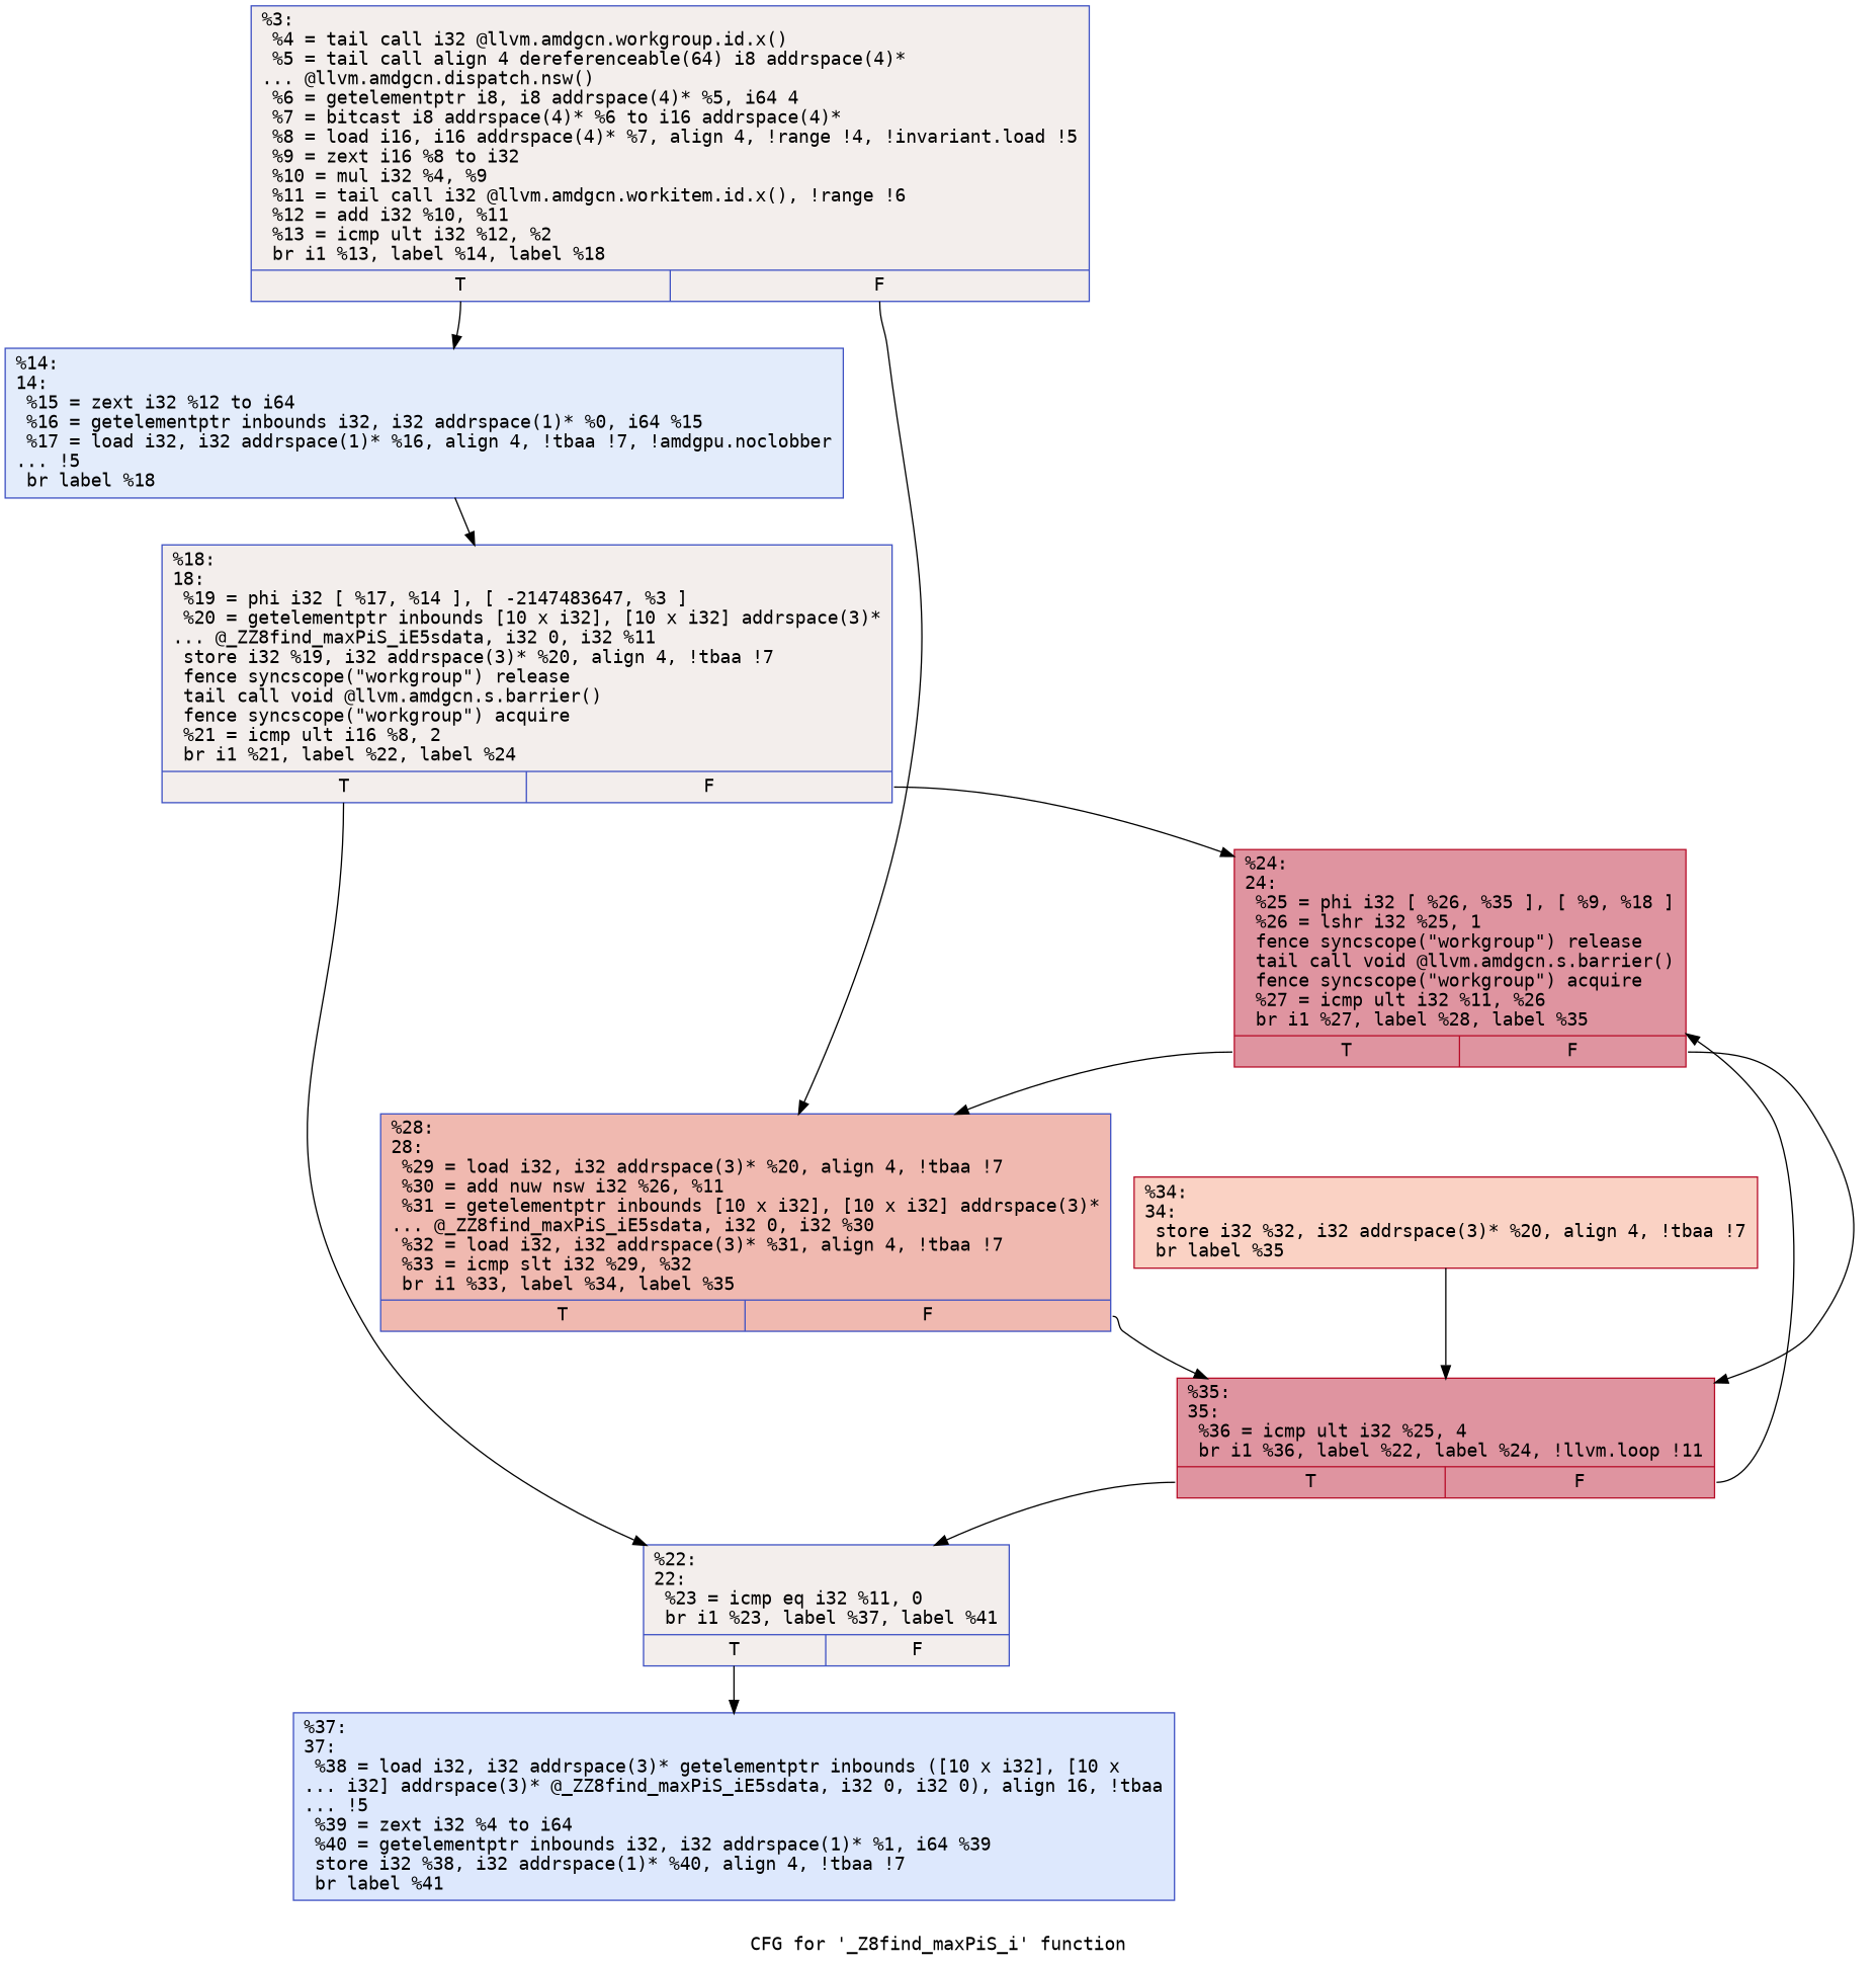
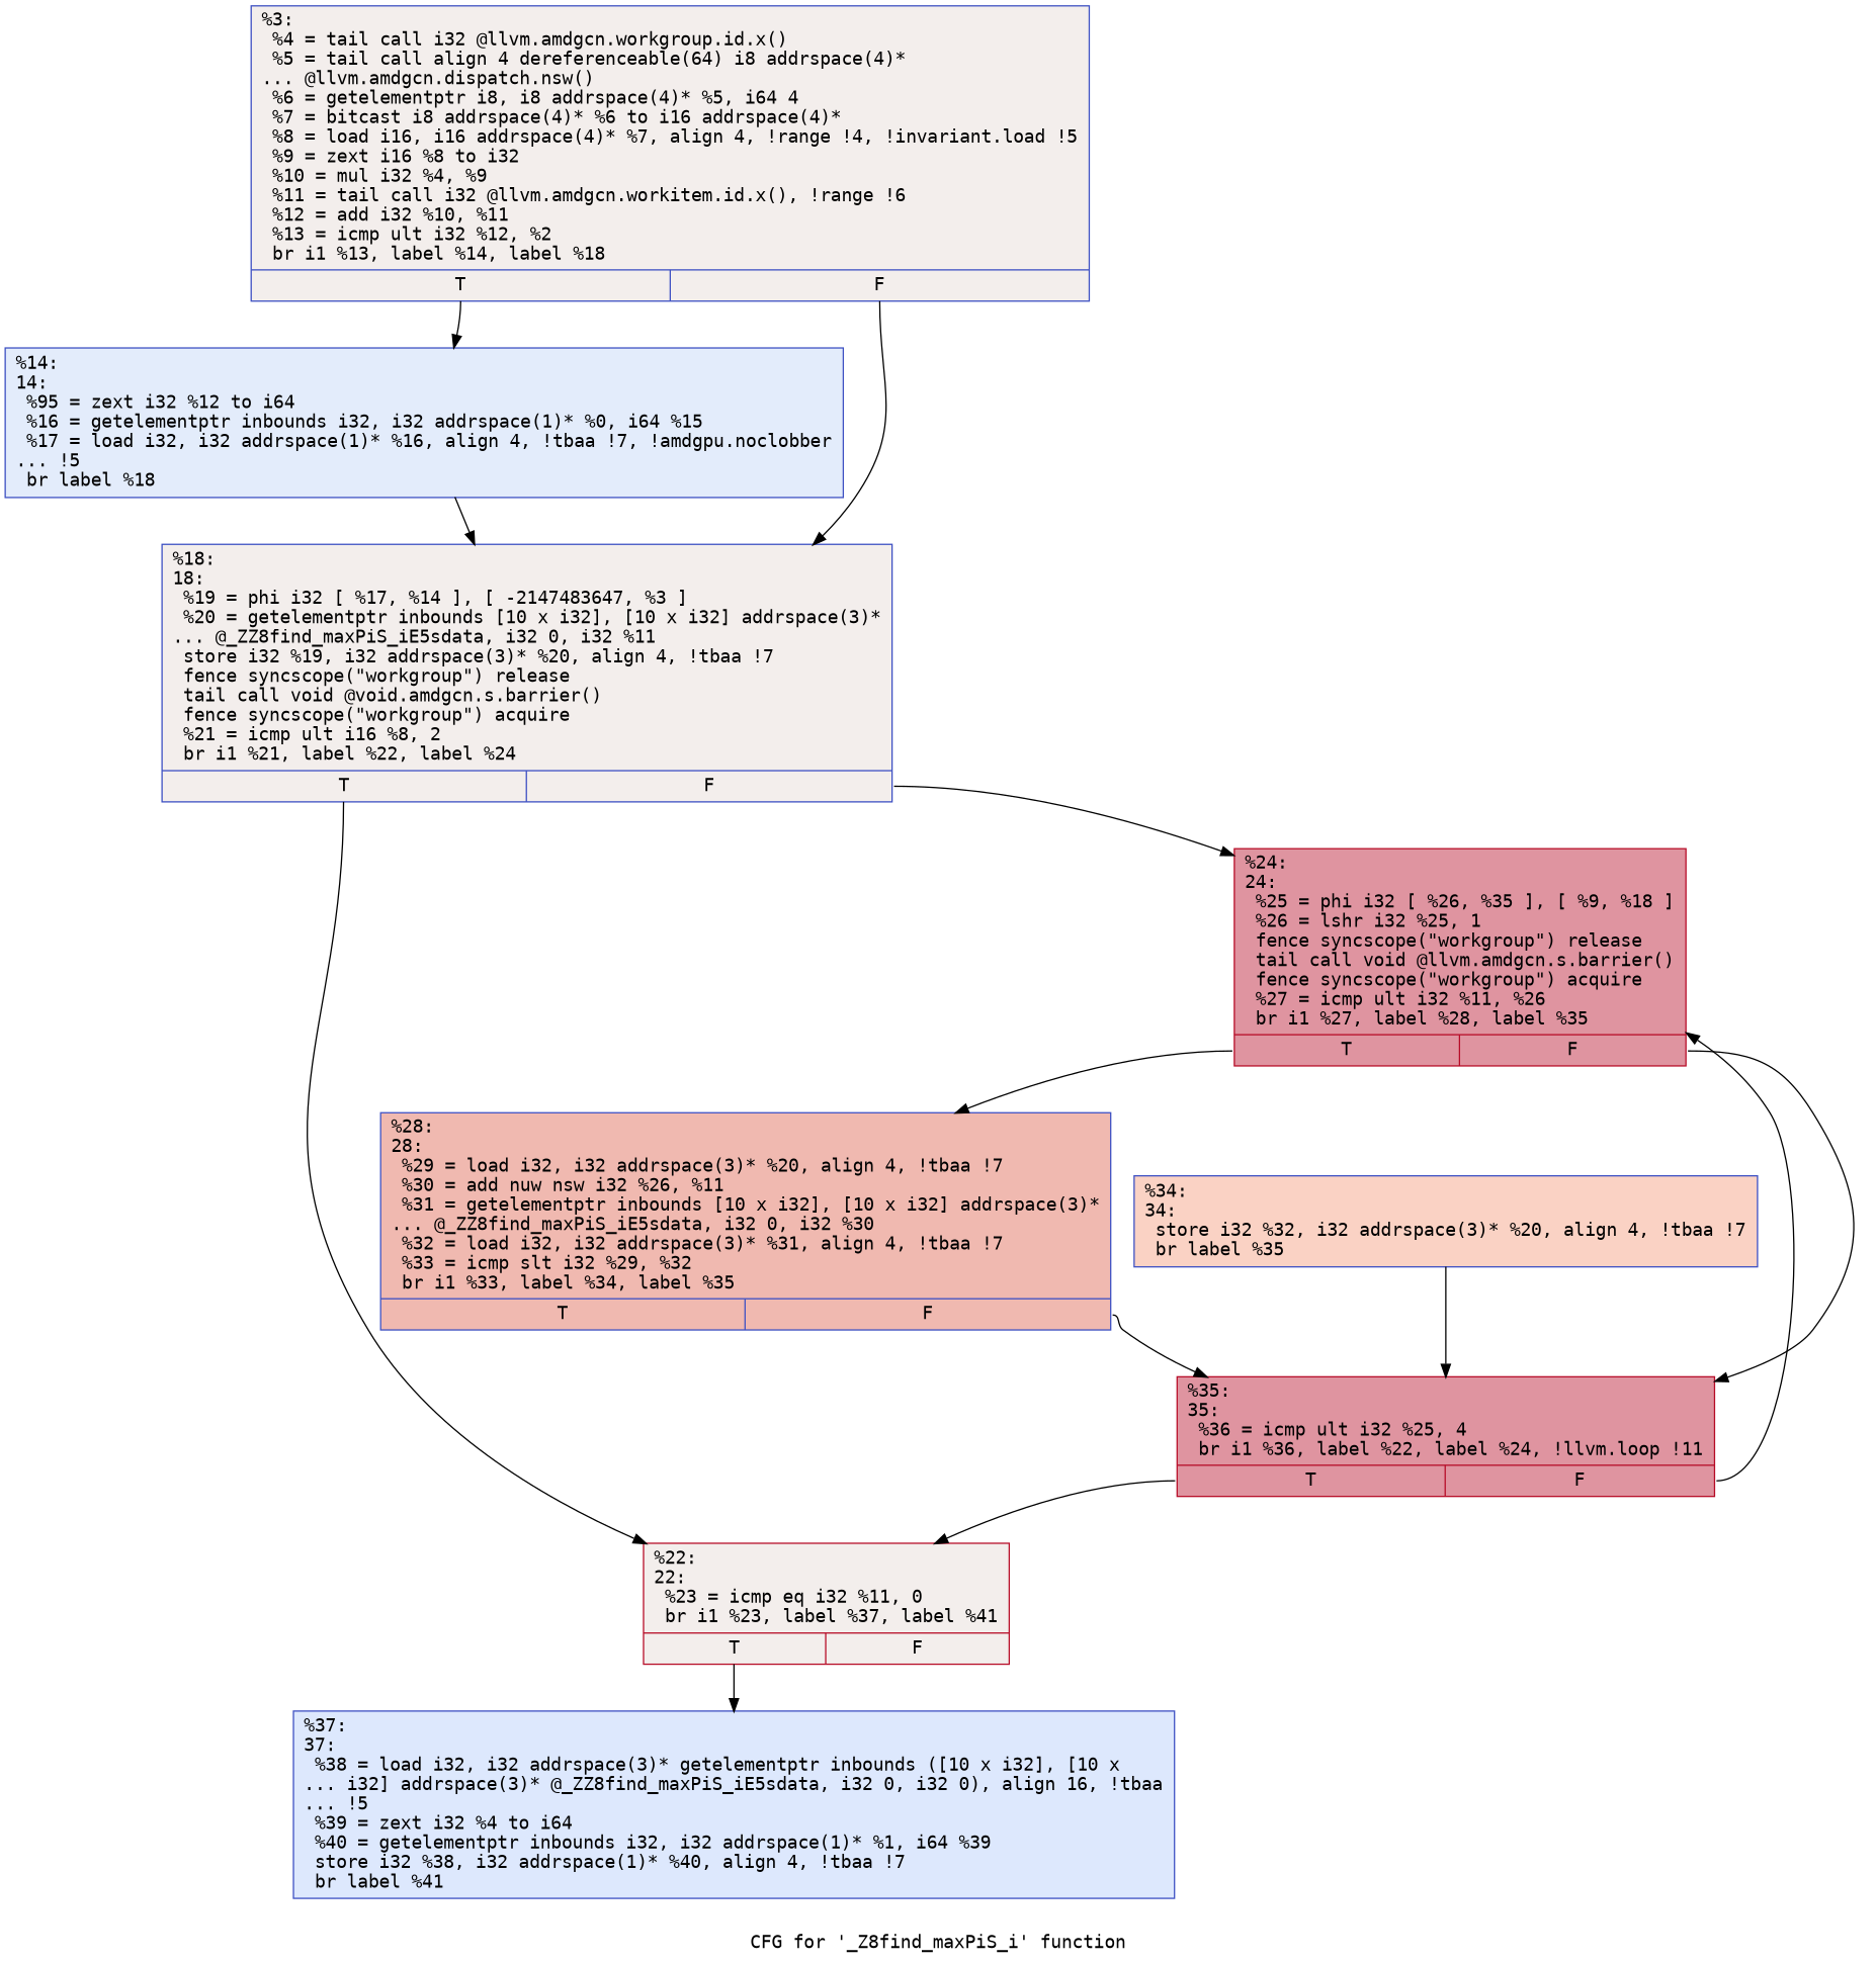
  digraph {
    fontname="DejaVu Sans Mono"
    label="CFG for '_Z8find_maxPiS_i' function"
    node [color="#3d50c3ff" fillcolor="#e3d9d370" fontname="DejaVu Sans Mono" shape=record style=filled]
    edge [fontname="DejaVu Sans Mono" tailport=s0]
    n1 [label="{%3:\l  %4 = tail call i32 @llvm.amdgcn.workgroup.id.x()\l  %5 = tail call align 4 dereferenceable(64) i8 addrspace(4)*\l... @llvm.amdgcn.dispatch.nsw()\l  %6 = getelementptr i8, i8 addrspace(4)* %5, i64 4\l  %7 = bitcast i8 addrspace(4)* %6 to i16 addrspace(4)*\l  %8 = load i16, i16 addrspace(4)* %7, align 4, !range !4, !invariant.load !5\l  %9 = zext i16 %8 to i32\l  %10 = mul i32 %4, %9\l  %11 = tail call i32 @llvm.amdgcn.workitem.id.x(), !range !6\l  %12 = add i32 %10, %11\l  %13 = icmp ult i32 %12, %2\l  br i1 %13, label %14, label %18\l|{<s0>T|<s1>F}}"]
-   n2 [fillcolor="#bfd3f670" label="{%14:\l14:                                               \l  %15 = zext i32 %12 to i64\l  %16 = getelementptr inbounds i32, i32 addrspace(1)* %0, i64 %15\l  %17 = load i32, i32 addrspace(1)* %16, align 4, !tbaa !7, !amdgpu.noclobber\l... !5\l  br label %18\l}"]
-   n3 [label="{%18:\l18:                                               \l  %19 = phi i32 [ %17, %14 ], [ -2147483647, %3 ]\l  %20 = getelementptr inbounds [10 x i32], [10 x i32] addrspace(3)*\l... @_ZZ8find_maxPiS_iE5sdata, i32 0, i32 %11\l  store i32 %19, i32 addrspace(3)* %20, align 4, !tbaa !7\l  fence syncscope(\"workgroup\") release\l  tail call void @llvm.amdgcn.s.barrier()\l  fence syncscope(\"workgroup\") acquire\l  %21 = icmp ult i16 %8, 2\l  br i1 %21, label %22, label %24\l|{<s0>T|<s1>F}}"]
-   n4 [label="{%22:\l22:                                               \l  %23 = icmp eq i32 %11, 0\l  br i1 %23, label %37, label %41\l|{<s0>T|<s1>F}}"]
+   n2 [fillcolor="#bfd3f670" label="{%14:\l14:                                               \l  %95 = zext i32 %12 to i64\l  %16 = getelementptr inbounds i32, i32 addrspace(1)* %0, i64 %15\l  %17 = load i32, i32 addrspace(1)* %16, align 4, !tbaa !7, !amdgpu.noclobber\l... !5\l  br label %18\l}"]
+   n3 [label="{%18:\l18:                                               \l  %19 = phi i32 [ %17, %14 ], [ -2147483647, %3 ]\l  %20 = getelementptr inbounds [10 x i32], [10 x i32] addrspace(3)*\l... @_ZZ8find_maxPiS_iE5sdata, i32 0, i32 %11\l  store i32 %19, i32 addrspace(3)* %20, align 4, !tbaa !7\l  fence syncscope(\"workgroup\") release\l  tail call void @void.amdgcn.s.barrier()\l  fence syncscope(\"workgroup\") acquire\l  %21 = icmp ult i16 %8, 2\l  br i1 %21, label %22, label %24\l|{<s0>T|<s1>F}}"]
+   n4 [color="#b70d28ff" label="{%22:\l22:                                               \l  %23 = icmp eq i32 %11, 0\l  br i1 %23, label %37, label %41\l|{<s0>T|<s1>F}}"]
    n5 [color="#b70d28ff" fillcolor="#b70d2870" label="{%24:\l24:                                               \l  %25 = phi i32 [ %26, %35 ], [ %9, %18 ]\l  %26 = lshr i32 %25, 1\l  fence syncscope(\"workgroup\") release\l  tail call void @llvm.amdgcn.s.barrier()\l  fence syncscope(\"workgroup\") acquire\l  %27 = icmp ult i32 %11, %26\l  br i1 %27, label %28, label %35\l|{<s0>T|<s1>F}}"]
    n6 [fillcolor="#b2ccfb70" label="{%37:\l37:                                               \l  %38 = load i32, i32 addrspace(3)* getelementptr inbounds ([10 x i32], [10 x\l... i32] addrspace(3)* @_ZZ8find_maxPiS_iE5sdata, i32 0, i32 0), align 16, !tbaa\l... !5\l  %39 = zext i32 %4 to i64\l  %40 = getelementptr inbounds i32, i32 addrspace(1)* %1, i64 %39\l  store i32 %38, i32 addrspace(1)* %40, align 4, !tbaa !7\l  br label %41\l}"]
    n7 [fillcolor="#de614d70" label="{%28:\l28:                                               \l  %29 = load i32, i32 addrspace(3)* %20, align 4, !tbaa !7\l  %30 = add nuw nsw i32 %26, %11\l  %31 = getelementptr inbounds [10 x i32], [10 x i32] addrspace(3)*\l... @_ZZ8find_maxPiS_iE5sdata, i32 0, i32 %30\l  %32 = load i32, i32 addrspace(3)* %31, align 4, !tbaa !7\l  %33 = icmp slt i32 %29, %32\l  br i1 %33, label %34, label %35\l|{<s0>T|<s1>F}}"]
    n8 [color="#b70d28ff" fillcolor="#b70d2870" label="{%35:\l35:                                               \l  %36 = icmp ult i32 %25, 4\l  br i1 %36, label %22, label %24, !llvm.loop !11\l|{<s0>T|<s1>F}}"]
-   n9 [color="#b70d28ff" fillcolor="#f4987a70" label="{%34:\l34:                                               \l  store i32 %32, i32 addrspace(3)* %20, align 4, !tbaa !7\l  br label %35\l}"]
+   n9 [fillcolor="#f4987a70" label="{%34:\l34:                                               \l  store i32 %32, i32 addrspace(3)* %20, align 4, !tbaa !7\l  br label %35\l}"]
    n1 -> n2
-   n1 -> n7 [tailport=s1]
+   n1 -> n3 [tailport=s1]
    n2 -> n3
    n3 -> n4
    n3 -> n5 [tailport=s1]
    n4 -> n6
    n5 -> n7
    n5 -> n8 [tailport=s1]
    n7 -> n8 [tailport=s1]
    n8 -> n4
    n8 -> n5 [tailport=s1]
    n9 -> n8
  }
